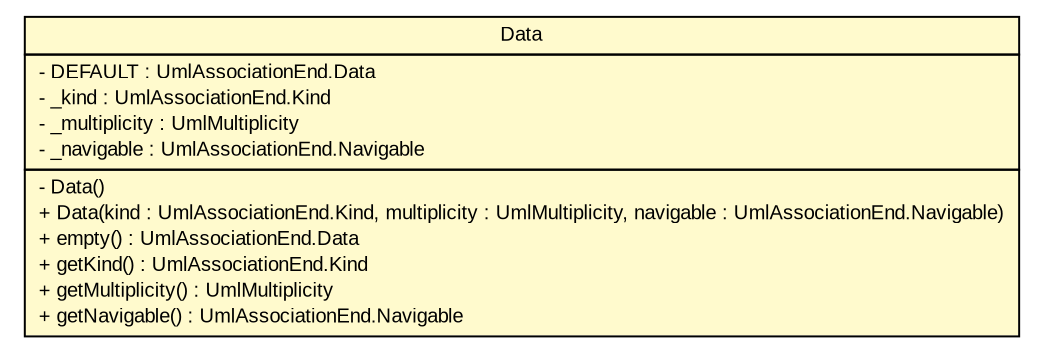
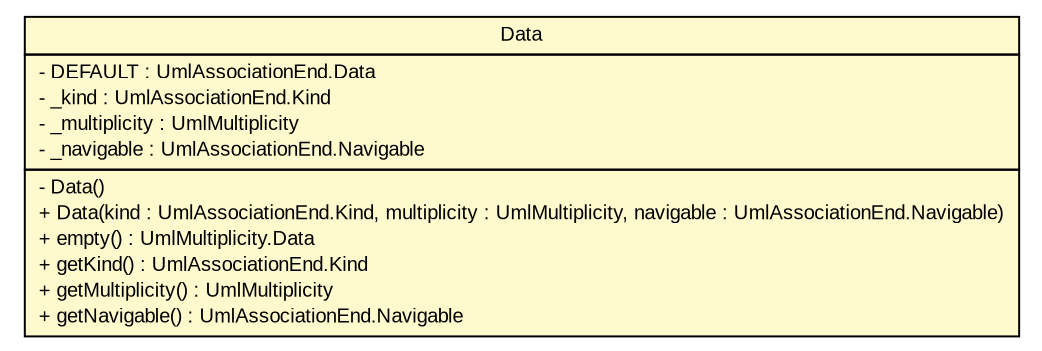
  digraph {
    nodesep=0.25
    ranksep=0.5
-   n1 [fontcolor=black fontname=arial fontsize=10.0 label=<<table title="org.tanjakostic.jcleancim.model.UmlAssociationEnd.Data" border="0" cellborder="1" cellspacing="0" cellpadding="2" port="p" bgcolor="lemonChiffon" href="./UmlAssociationEnd.Data.html"> 		<tr><td><table border="0" cellspacing="0" cellpadding="1"> <tr><td align="center" balign="center"> Data </td></tr> 		</table></td></tr> 		<tr><td><table border="0" cellspacing="0" cellpadding="1"> <tr><td align="left" balign="left"> - DEFAULT : UmlAssociationEnd.Data </td></tr> <tr><td align="left" balign="left"> - _kind : UmlAssociationEnd.Kind </td></tr> <tr><td align="left" balign="left"> - _multiplicity : UmlMultiplicity </td></tr> <tr><td align="left" balign="left"> - _navigable : UmlAssociationEnd.Navigable </td></tr> 		</table></td></tr> 		<tr><td><table border="0" cellspacing="0" cellpadding="1"> <tr><td align="left" balign="left"> - Data() </td></tr> <tr><td align="left" balign="left"> + Data(kind : UmlAssociationEnd.Kind, multiplicity : UmlMultiplicity, navigable : UmlAssociationEnd.Navigable) </td></tr> <tr><td align="left" balign="left"> + empty() : UmlAssociationEnd.Data </td></tr> <tr><td align="left" balign="left"> + getKind() : UmlAssociationEnd.Kind </td></tr> <tr><td align="left" balign="left"> + getMultiplicity() : UmlMultiplicity </td></tr> <tr><td align="left" balign="left"> + getNavigable() : UmlAssociationEnd.Navigable </td></tr> 		</table></td></tr> 		</table>> shape=plaintext]
+   n1 [fontcolor=black fontname=arial fontsize=10.0 label=<<table title="org.tanjakostic.jcleancim.model.UmlAssociationEnd.Data" border="0" cellborder="1" cellspacing="0" cellpadding="2" port="p" bgcolor="lemonChiffon" href="./UmlAssociationEnd.Data.html"> 		<tr><td><table border="0" cellspacing="0" cellpadding="1"> <tr><td align="center" balign="center"> Data </td></tr> 		</table></td></tr> 		<tr><td><table border="0" cellspacing="0" cellpadding="1"> <tr><td align="left" balign="left"> - DEFAULT : UmlAssociationEnd.Data </td></tr> <tr><td align="left" balign="left"> - _kind : UmlAssociationEnd.Kind </td></tr> <tr><td align="left" balign="left"> - _multiplicity : UmlMultiplicity </td></tr> <tr><td align="left" balign="left"> - _navigable : UmlAssociationEnd.Navigable </td></tr> 		</table></td></tr> 		<tr><td><table border="0" cellspacing="0" cellpadding="1"> <tr><td align="left" balign="left"> - Data() </td></tr> <tr><td align="left" balign="left"> + Data(kind : UmlAssociationEnd.Kind, multiplicity : UmlMultiplicity, navigable : UmlAssociationEnd.Navigable) </td></tr> <tr><td align="left" balign="left"> + empty() : UmlMultiplicity.Data </td></tr> <tr><td align="left" balign="left"> + getKind() : UmlAssociationEnd.Kind </td></tr> <tr><td align="left" balign="left"> + getMultiplicity() : UmlMultiplicity </td></tr> <tr><td align="left" balign="left"> + getNavigable() : UmlAssociationEnd.Navigable </td></tr> 		</table></td></tr> 		</table>> shape=plaintext]
  }
